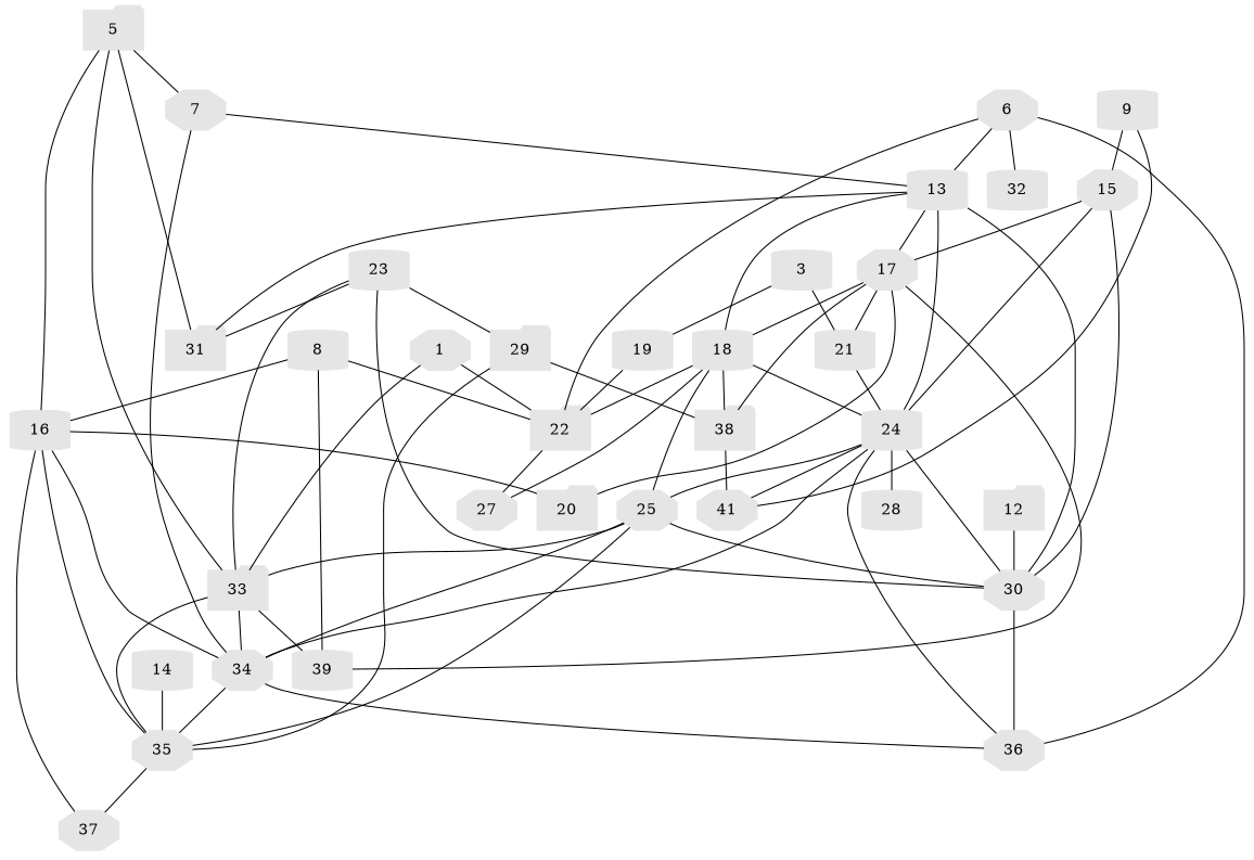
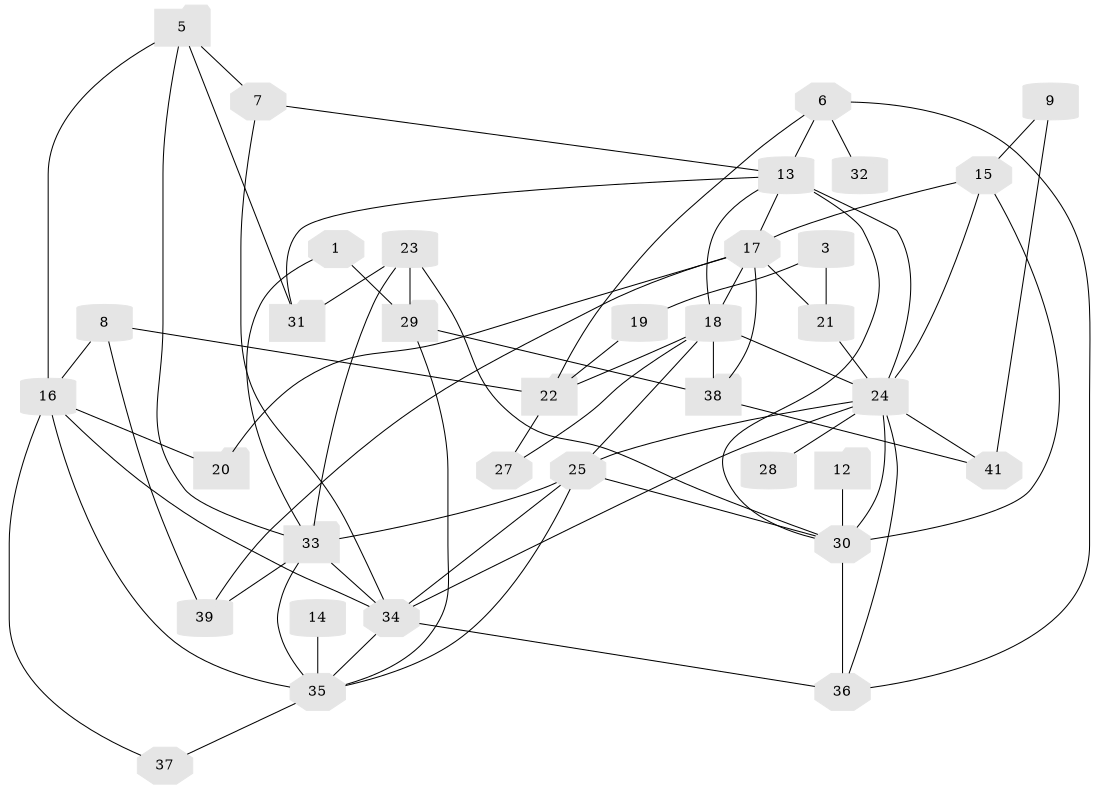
  graph {
    node [color=gray90 shape=cylinder style=filled]
    edge [weight=1.0]
    1 [shape=octagon]
    22 [shape=folder]
    33 [shape=folder]
    27 [shape=octagon]
    34 [shape=octagon]
    39
    35 [shape=octagon]
    3
    19
    21
    24
    5 [shape=folder]
    7 [shape=octagon]
    16
    31 [shape=folder]
    13
    20 [shape=folder]
    37 [shape=octagon]
    6 [shape=octagon]
    32
    36 [shape=octagon]
    30 [shape=octagon]
    17 [shape=octagon]
    18
    8
    15 [shape=octagon]
    9
    41 [shape=octagon]
    12 [shape=folder]
    38 [shape=folder]
    25 [shape=octagon]
    28
    14
    23
    29 [shape=folder]
-   1 -- 22
+   1 -- 29
    1 -- 33
    22 -- 27
    33 -- 34
    33 -- 39
    33 -- 35 [weight=3.0]
    34 -- 35
    34 -- 36
    35 -- 37
    3 -- 19
    3 -- 21
    19 -- 22
    21 -- 24
    24 -- 34
    24 -- 36
    24 -- 30
    24 -- 41
    24 -- 25
    24 -- 28
    5 -- 33
    5 -- 7
    5 -- 16
    5 -- 31
    7 -- 34
    7 -- 13
    16 -- 34
    16 -- 35
    16 -- 20 [weight=2.0]
    16 -- 37
    13 -- 24 [weight=2.0]
    13 -- 31
    13 -- 30 [weight=2.0]
    13 -- 17
    13 -- 18
    6 -- 22
    6 -- 13
    6 -- 32
    6 -- 36
    30 -- 36 [weight=2.0]
    17 -- 39
    17 -- 21
    17 -- 20
    17 -- 18
    17 -- 38
    18 -- 22 [weight=2.0]
    18 -- 27 [weight=2.0]
    18 -- 24 [weight=2.0]
    18 -- 38 [weight=2.0]
    18 -- 25
    8 -- 22
    8 -- 39
    8 -- 16
    15 -- 24
    15 -- 30
    15 -- 17
    9 -- 15
    9 -- 41
    12 -- 30 [weight=2.0]
    38 -- 41 [weight=2.0]
    25 -- 33 [weight=2.0]
    25 -- 34
    25 -- 35 [weight=2.0]
    25 -- 30
    14 -- 35
    23 -- 33
    23 -- 31
    23 -- 30
    23 -- 29 [weight=2.0]
    29 -- 35 [weight=2.0]
    29 -- 38 [weight=2.0]
  }
